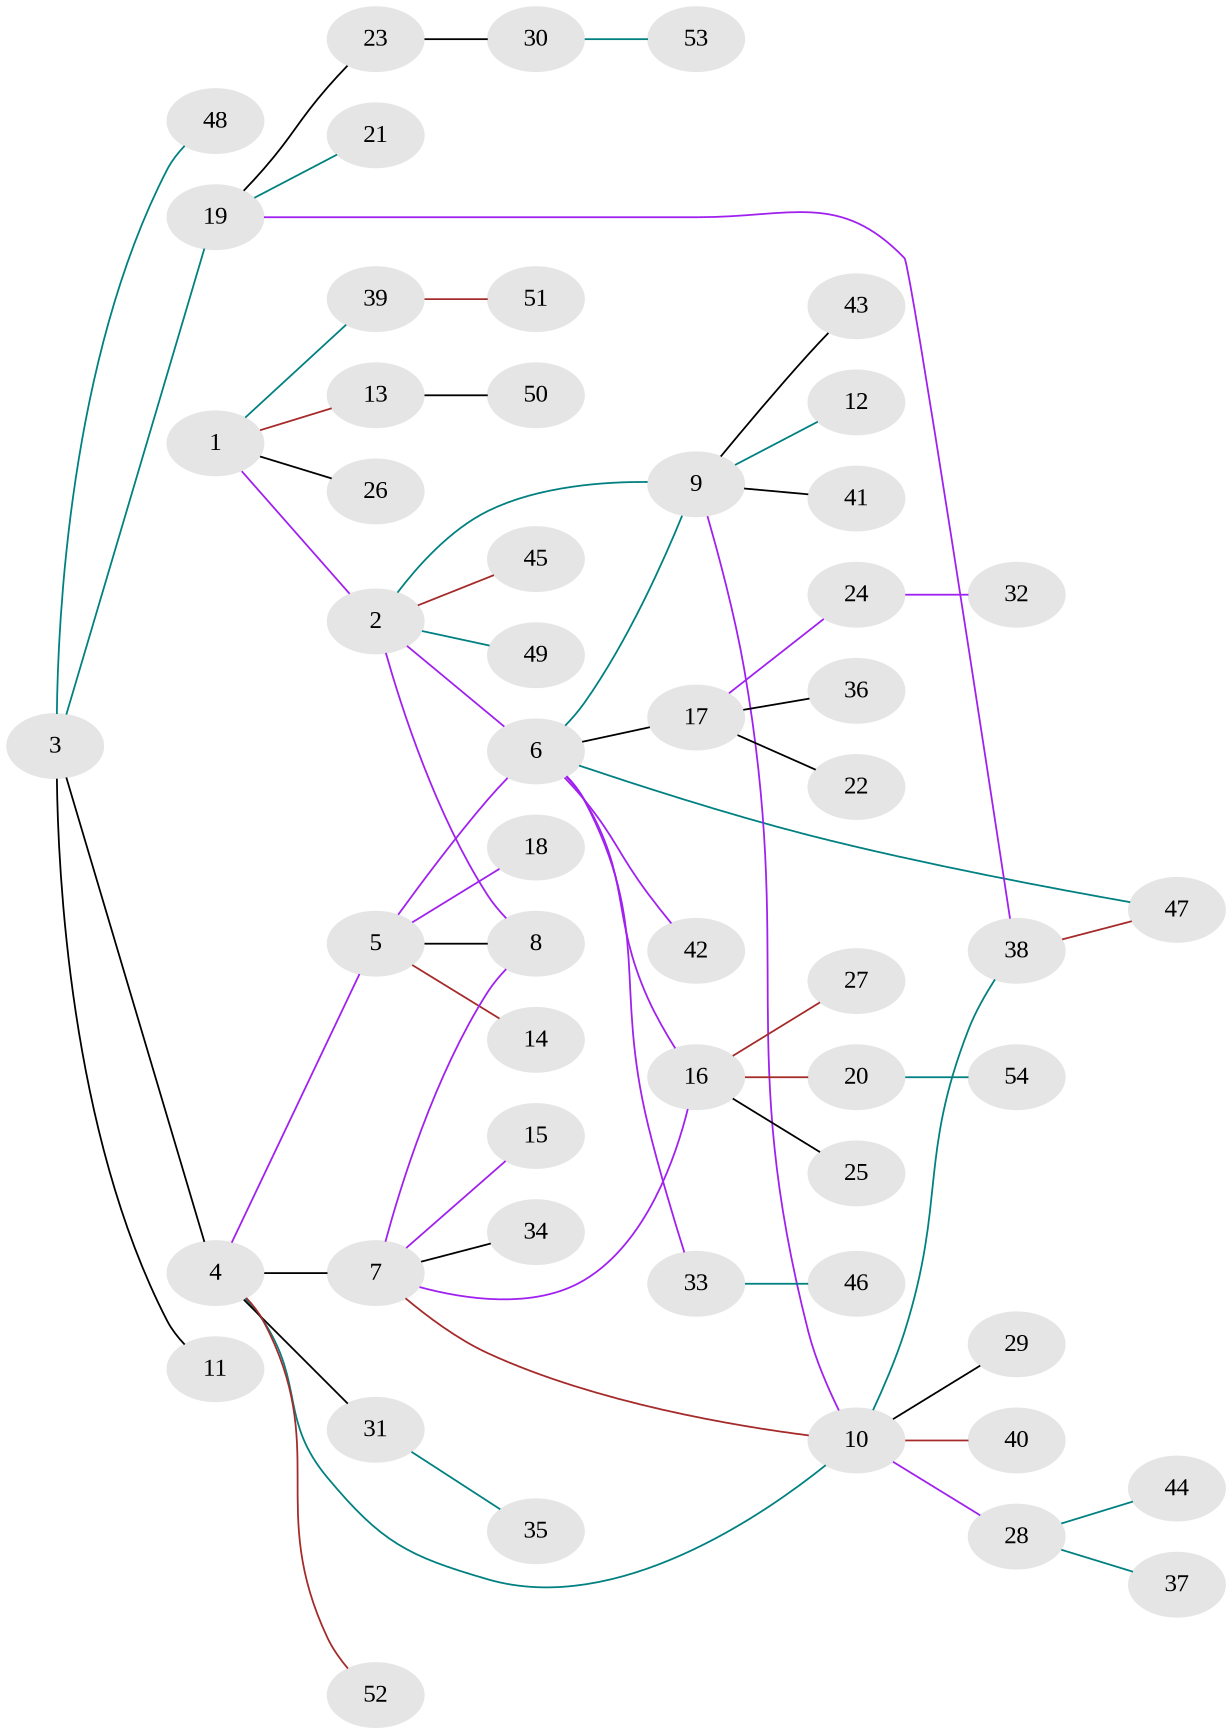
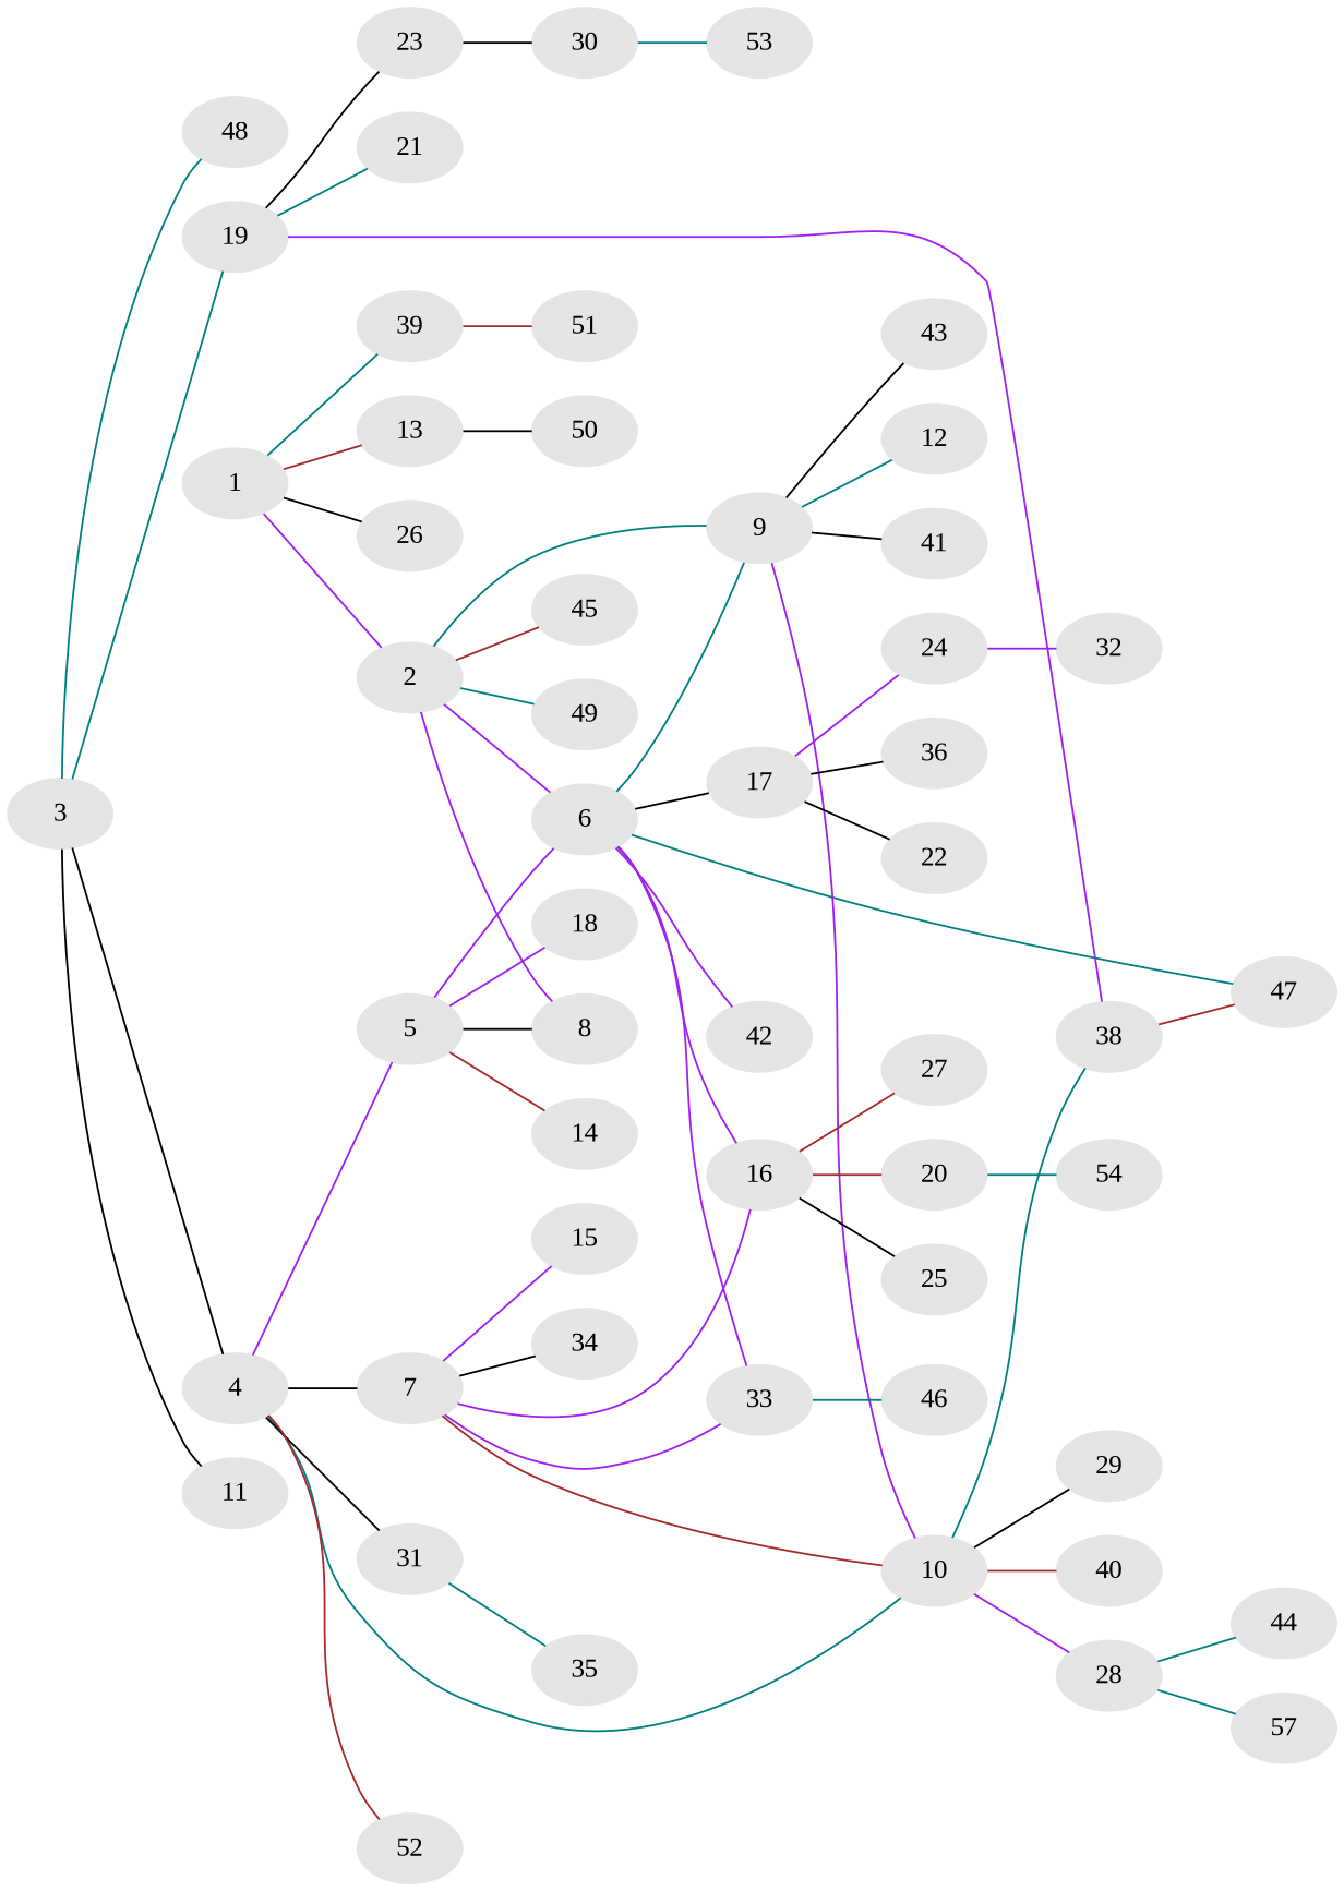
  graph {
    fontname="Liberation Serif"
    rankdir=LR
    node [color=gray90 fontname="Liberation Serif" style=filled]
    edge [color=purple fontname="Liberation Serif"]
    1
    2
    13
    26
    39
    6
    8
    9
    45
    49
    50
    51
    3
    4
    11
    19
    48
    16
    17
    33
    42
    47
    10
    12
    41
    43
    5
    7
    31
    52
    38
    21
    23
    14
    18
    15
    34
    28
    29
    40
    35
    20
    25
    27
    22
    24
    36
    46
-   37
+   37 [label=57]
    44
    54
    32
    30
    53
    1 -- 2
    1 -- 13 [color=brown]
    1 -- 26 [color=black]
    1 -- 39 [color=teal]
    2 -- 6
    2 -- 8
    2 -- 9 [color=teal]
    2 -- 45 [color=brown]
    2 -- 49 [color=teal]
    13 -- 50 [color=black]
    39 -- 51 [color=brown]
    6 -- 9 [color=teal]
    6 -- 16
    6 -- 17 [color=black]
    6 -- 33
    6 -- 42
    6 -- 47 [color=teal]
    9 -- 10
    9 -- 12 [color=teal]
    9 -- 41 [color=black]
    9 -- 43 [color=black]
    3 -- 4 [color=black]
    3 -- 11 [color=black]
    3 -- 19 [color=teal]
    3 -- 48 [color=teal]
    4 -- 10 [color=teal]
    4 -- 5
    4 -- 7 [color=black]
    4 -- 31 [color=black]
    4 -- 52 [color=brown]
    19 -- 38
    19 -- 21 [color=teal]
    19 -- 23 [color=black]
    16 -- 20 [color=brown]
    16 -- 25 [color=black]
    16 -- 27 [color=brown]
    17 -- 22 [color=black]
    17 -- 24
    17 -- 36 [color=black]
    33 -- 46 [color=teal]
    10 -- 38 [color=teal]
    10 -- 28
    10 -- 29 [color=black]
    10 -- 40 [color=brown]
    5 -- 6
    5 -- 8 [color=black]
    5 -- 14 [color=brown]
    5 -- 18
-   7 -- 8
+   7 -- 33
    7 -- 16
    7 -- 10 [color=brown]
    7 -- 15
    7 -- 34 [color=black]
    31 -- 35 [color=teal]
    38 -- 47 [color=brown]
    23 -- 30 [color=black]
    28 -- 37 [color=teal]
    28 -- 44 [color=teal]
    20 -- 54 [color=teal]
    24 -- 32
    30 -- 53 [color=teal]
  }
